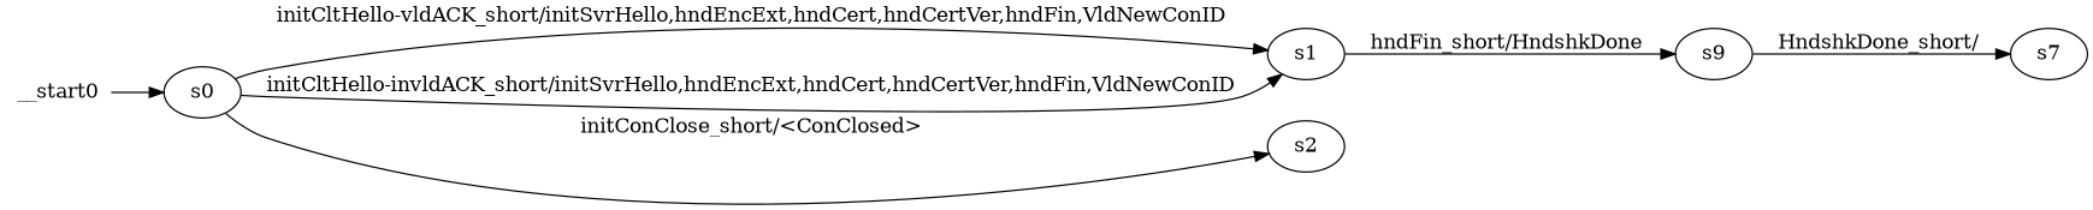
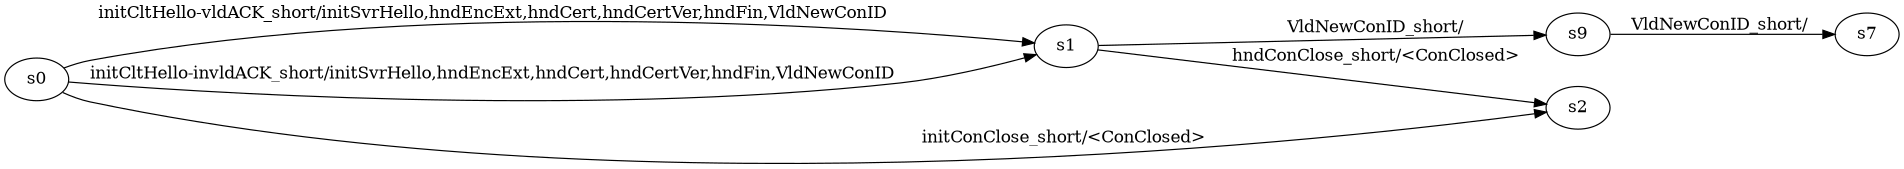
  digraph {
    rankdir=LR
    n1 [label=s0]
    n2 [label=s1]
    n3 [label=s2]
    n4 [label=s9]
    n5 [label=s7]
-   __start0 [shape=none]
    n1 -> n2 [label="initCltHello-vldACK_short/initSvrHello,hndEncExt,hndCert,hndCertVer,hndFin,VldNewConID "]
    n1 -> n2 [label="initCltHello-invldACK_short/initSvrHello,hndEncExt,hndCert,hndCertVer,hndFin,VldNewConID "]
    n1 -> n3 [label="initConClose_short/<ConClosed> "]
-   n2 -> n4 [label="hndFin_short/HndshkDone "]
-   n4 -> n5 [label="HndshkDone_short/ "]
-   __start0 -> n1
+   n2 -> n3 [label="hndConClose_short/<ConClosed> "]
+   n2 -> n4 [label="VldNewConID_short/ "]
+   n4 -> n5 [label="VldNewConID_short/ "]
  }
